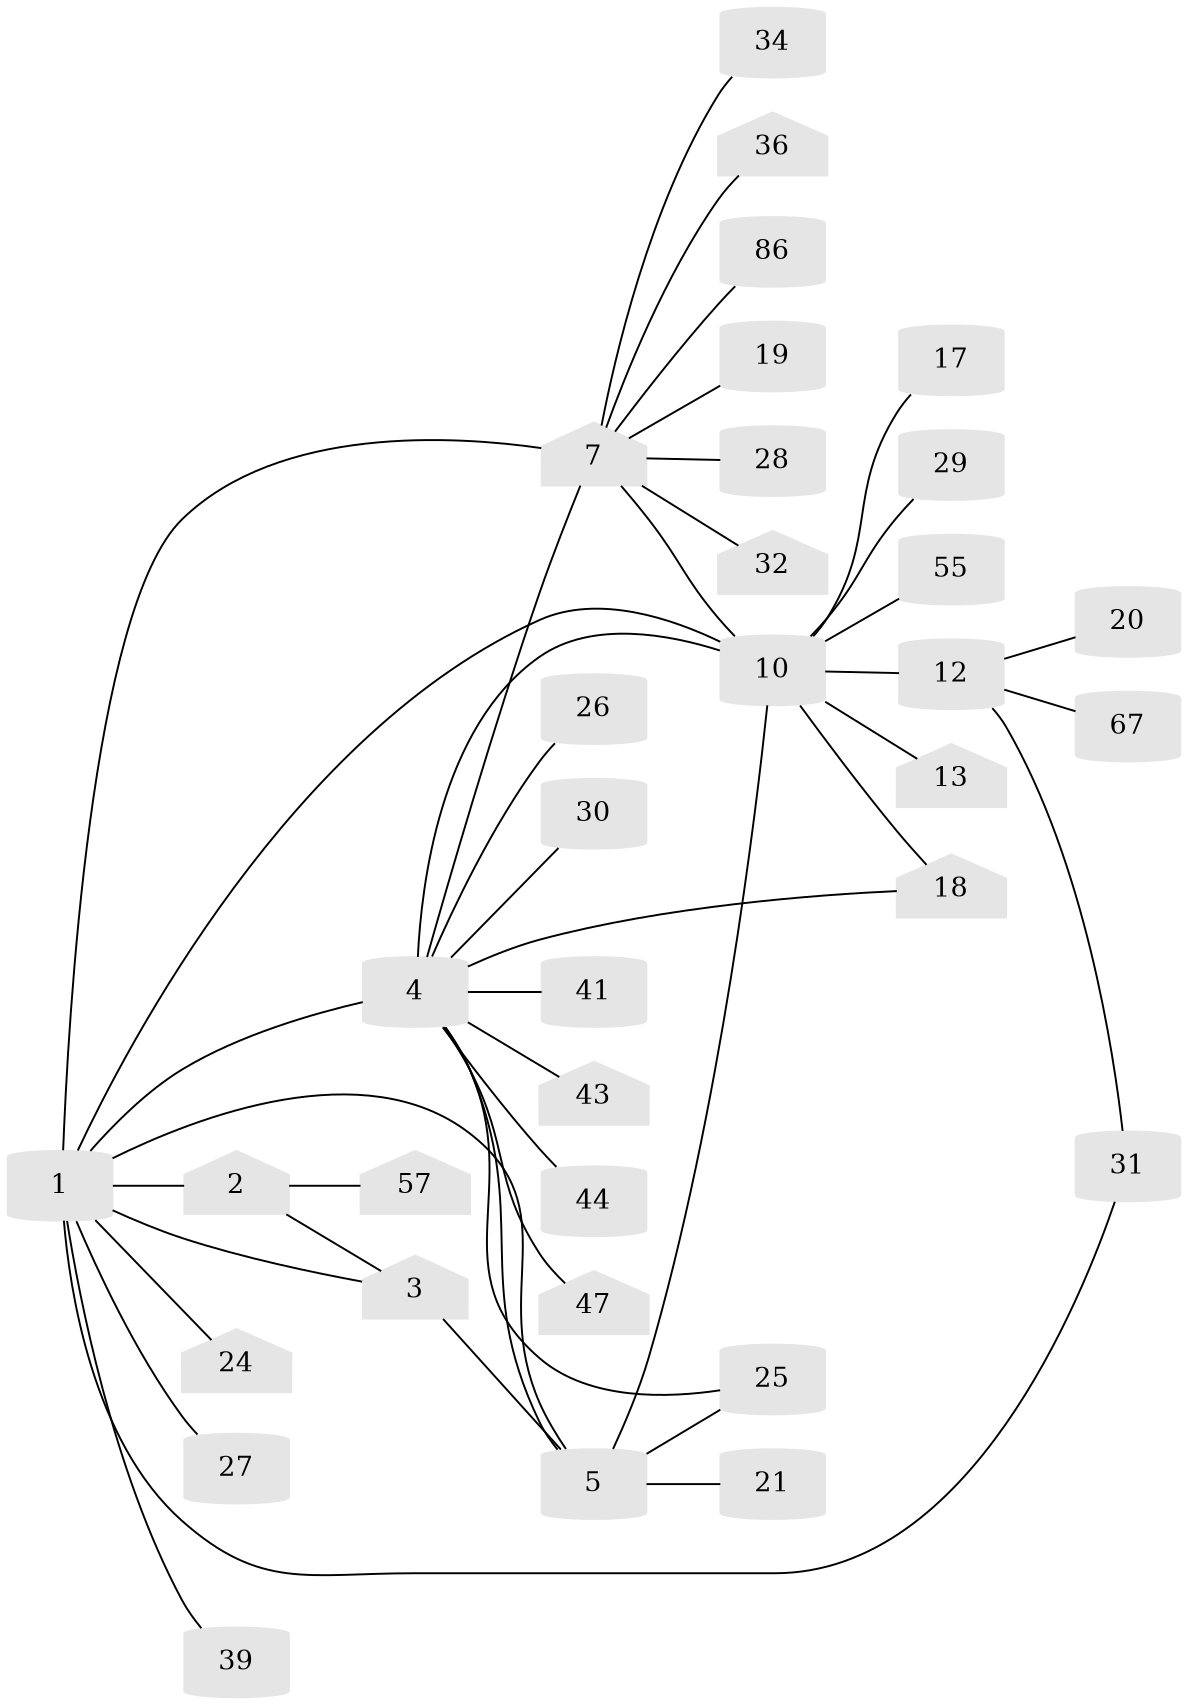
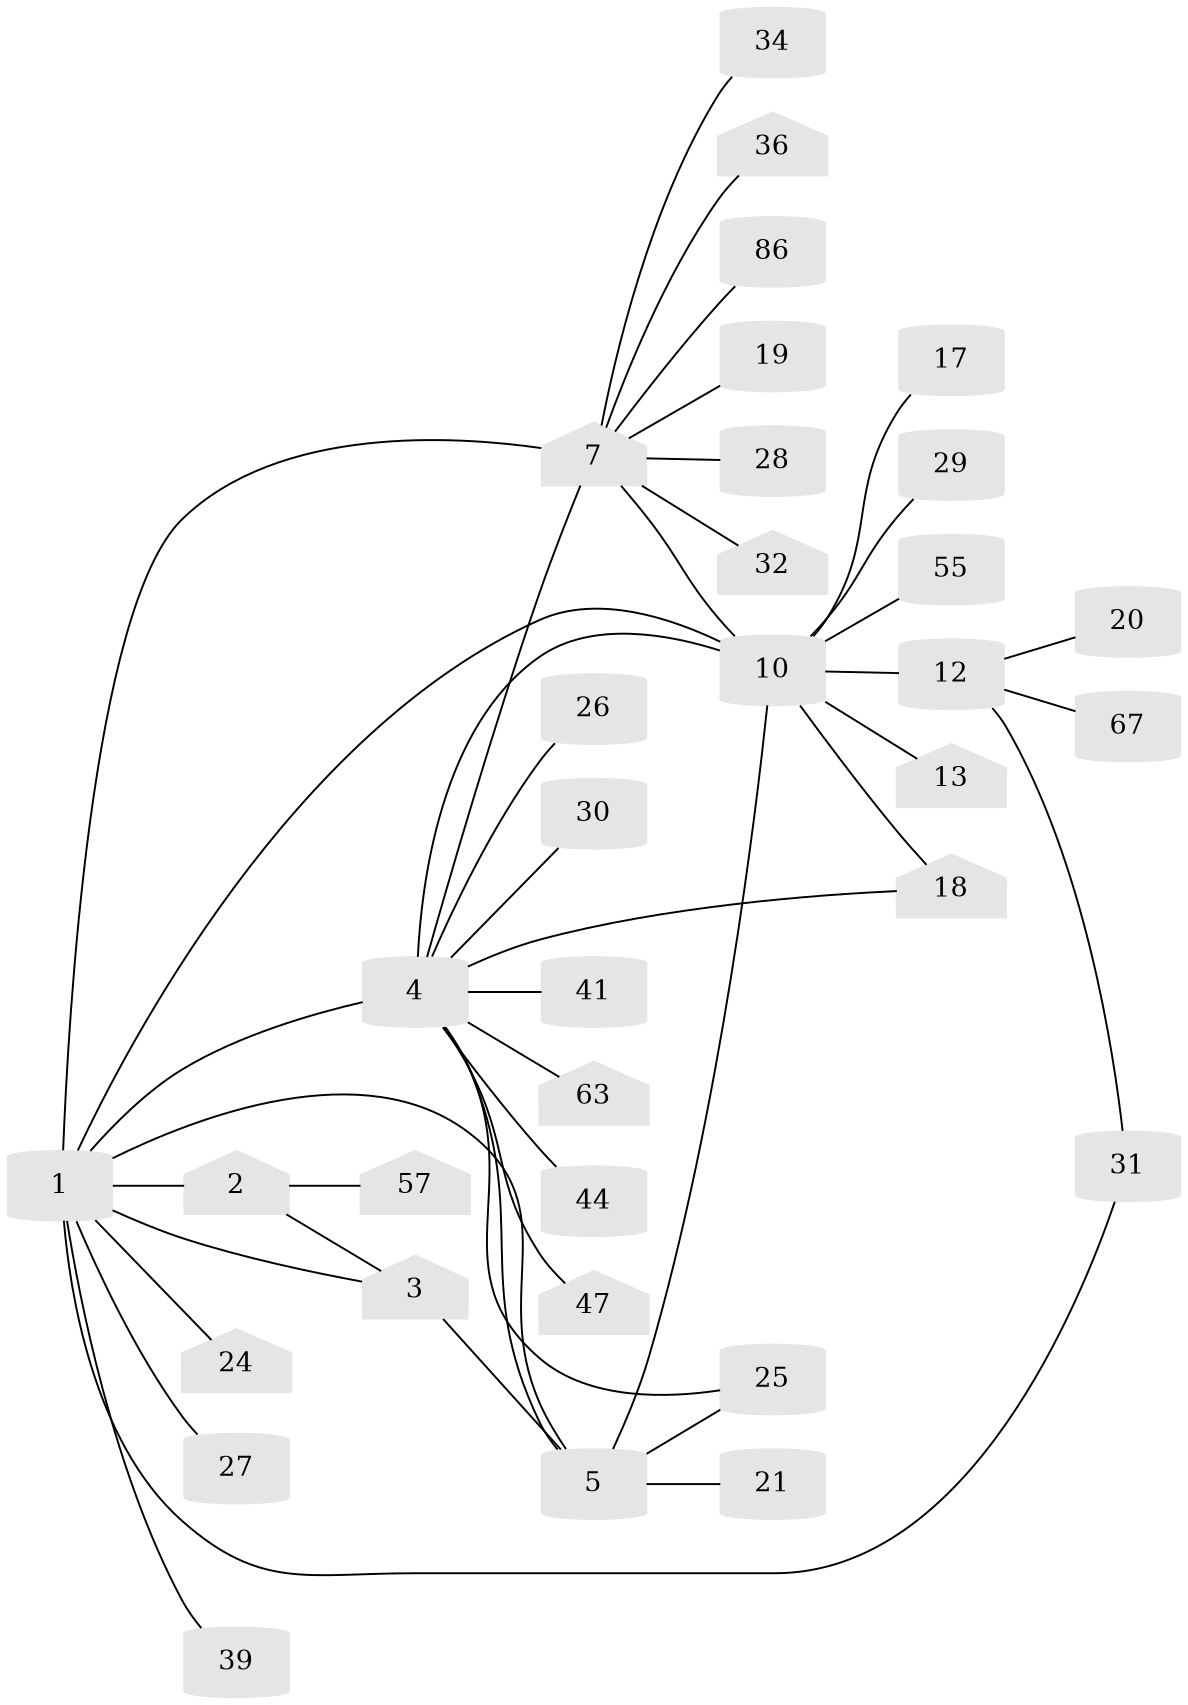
  graph {
    rankdir=LR
    node [color=gray90 shape=cylinder style=filled]
    2 [shape=house]
    1
    3 [shape=house super="+40+51+65"]
    4 [super="+6+23+49+50+48+8"]
    5
    7 [shape=house super="+33"]
    10 [super="+45+60+11+14"]
    24 [shape=house]
    27
    31 [super="+64"]
    39
    57 [shape=house]
    18 [shape=house]
    25 [super="+46"]
    26
    30
    41
-   43 [shape=house]
+   43 [shape=house label=63]
    44
    47 [shape=house]
    21
    n22 [label=86]
    19 [super="+35"]
    28
    32 [shape=house]
    34
    36 [shape=house super="+68+56"]
    12
    13 [shape=house super="+63+59"]
    17
    29 [super="+37"]
    55
    20 [super="+54+62+52+22"]
    67
    2 -- 3
    2 -- 57
    1 -- 2
    1 -- 3
    1 -- 4
    1 -- 5
    1 -- 7
    1 -- 10 [weight=2]
    1 -- 24
    1 -- 27
    1 -- 31
    1 -- 39
    3 -- 5
    4 -- 5 [weight=2]
    4 -- 7 [weight=2]
    4 -- 10 [weight=2]
    4 -- 18
    4 -- 25
    4 -- 26
    4 -- 30
    4 -- 41
    4 -- 43
    4 -- 44
    4 -- 47
    5 -- 10
    5 -- 25
    5 -- 21
    7 -- 10
    7 -- n22
    7 -- 19
    7 -- 28
    7 -- 32
    7 -- 34
    7 -- 36
    10 -- 18
    10 -- 12 [weight=2]
    10 -- 13 [weight=2]
    10 -- 17
    10 -- 29
    10 -- 55
    12 -- 31
    12 -- 20
    12 -- 67
  }
